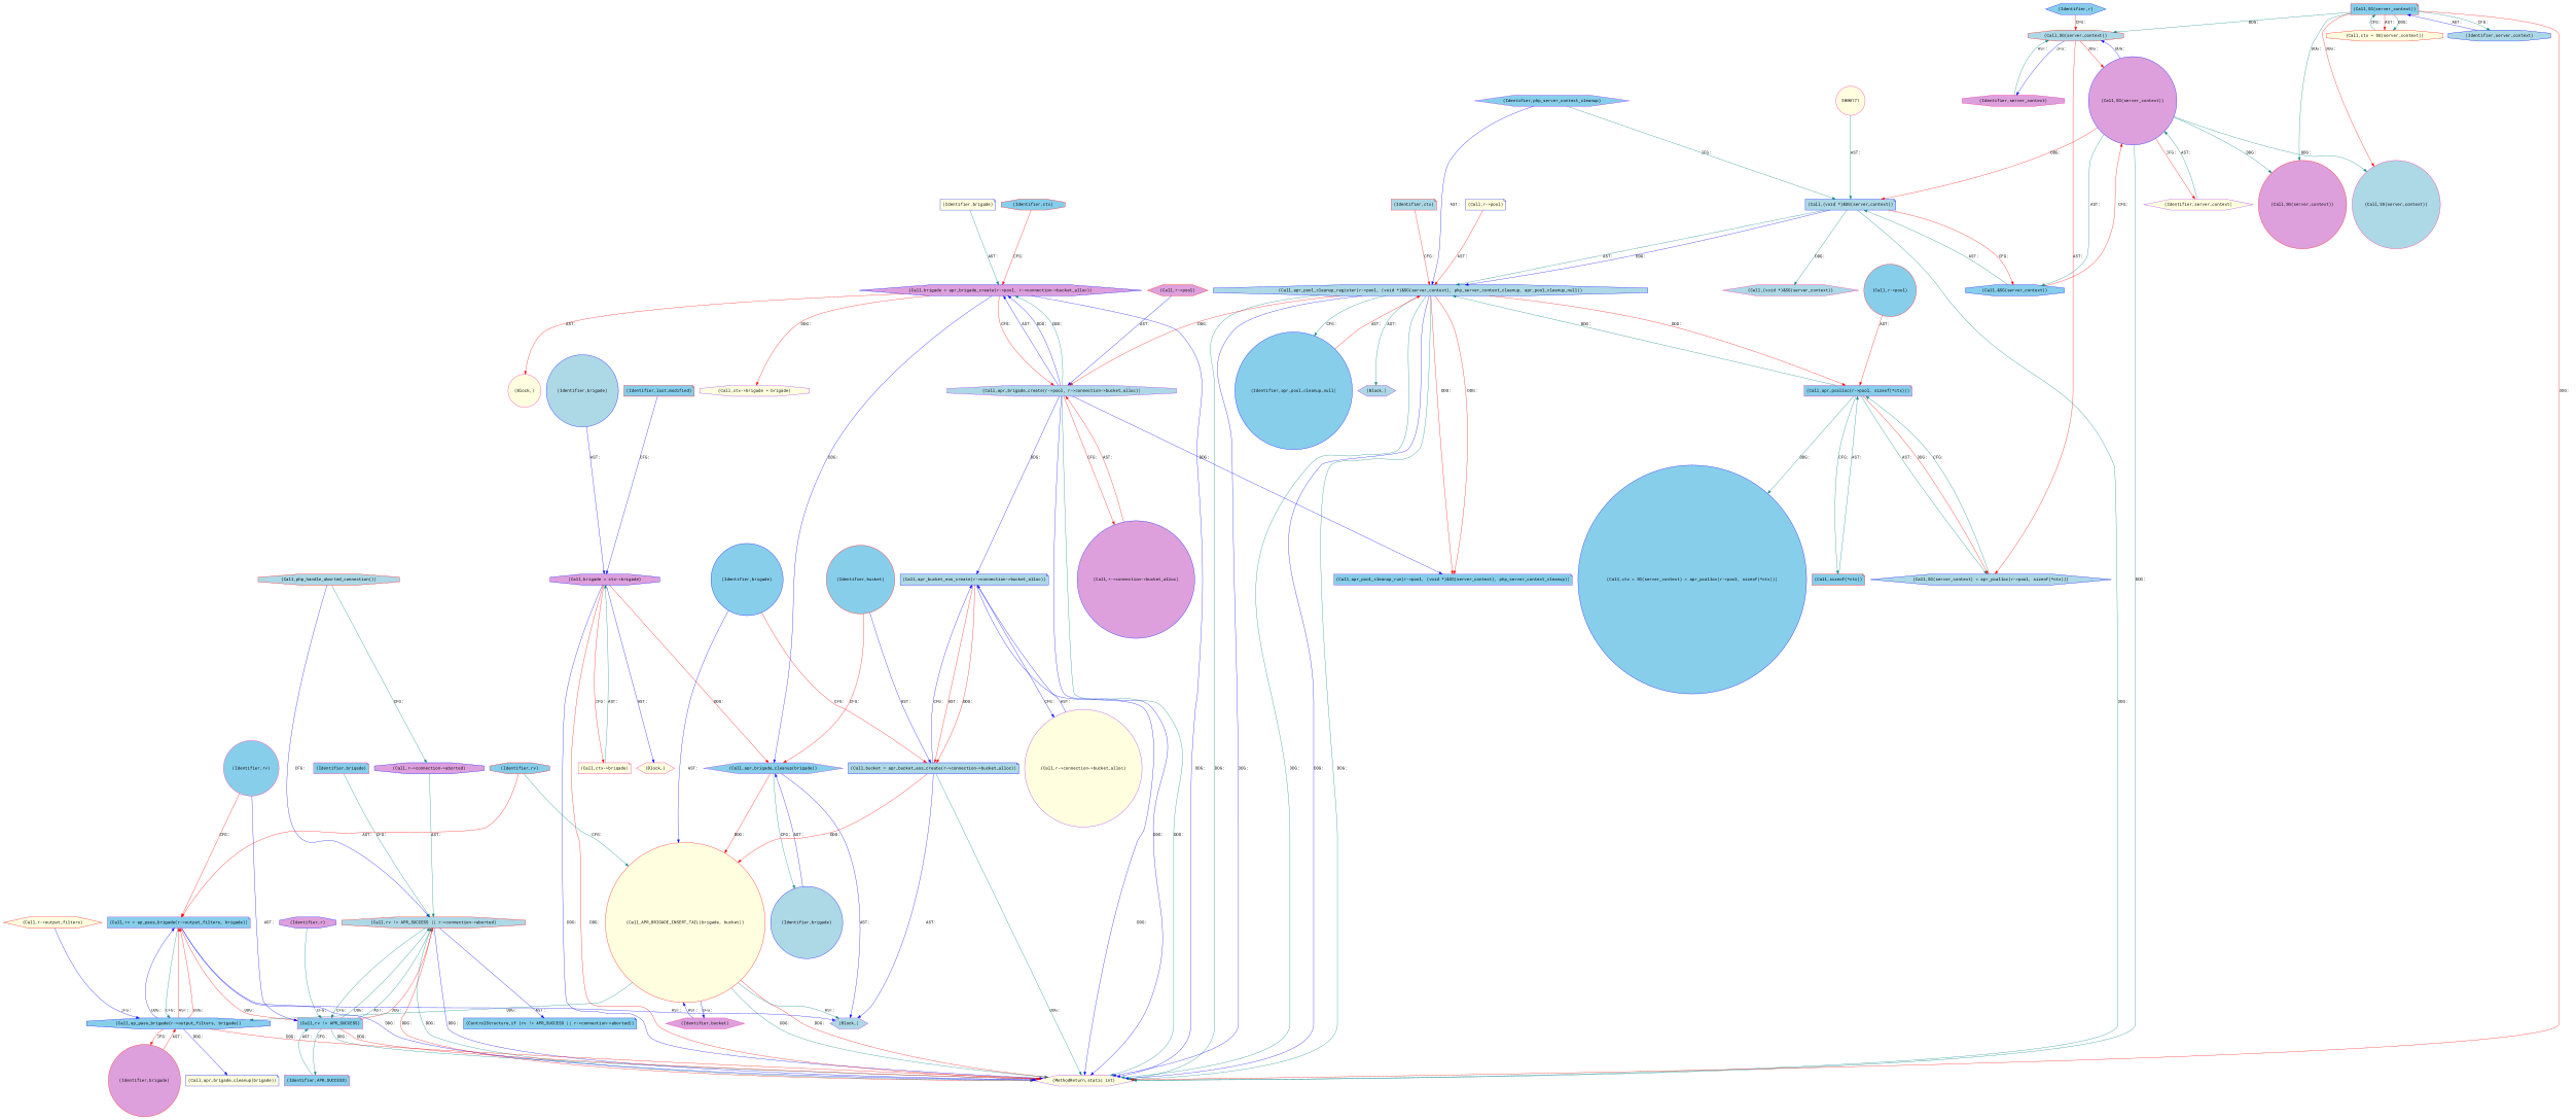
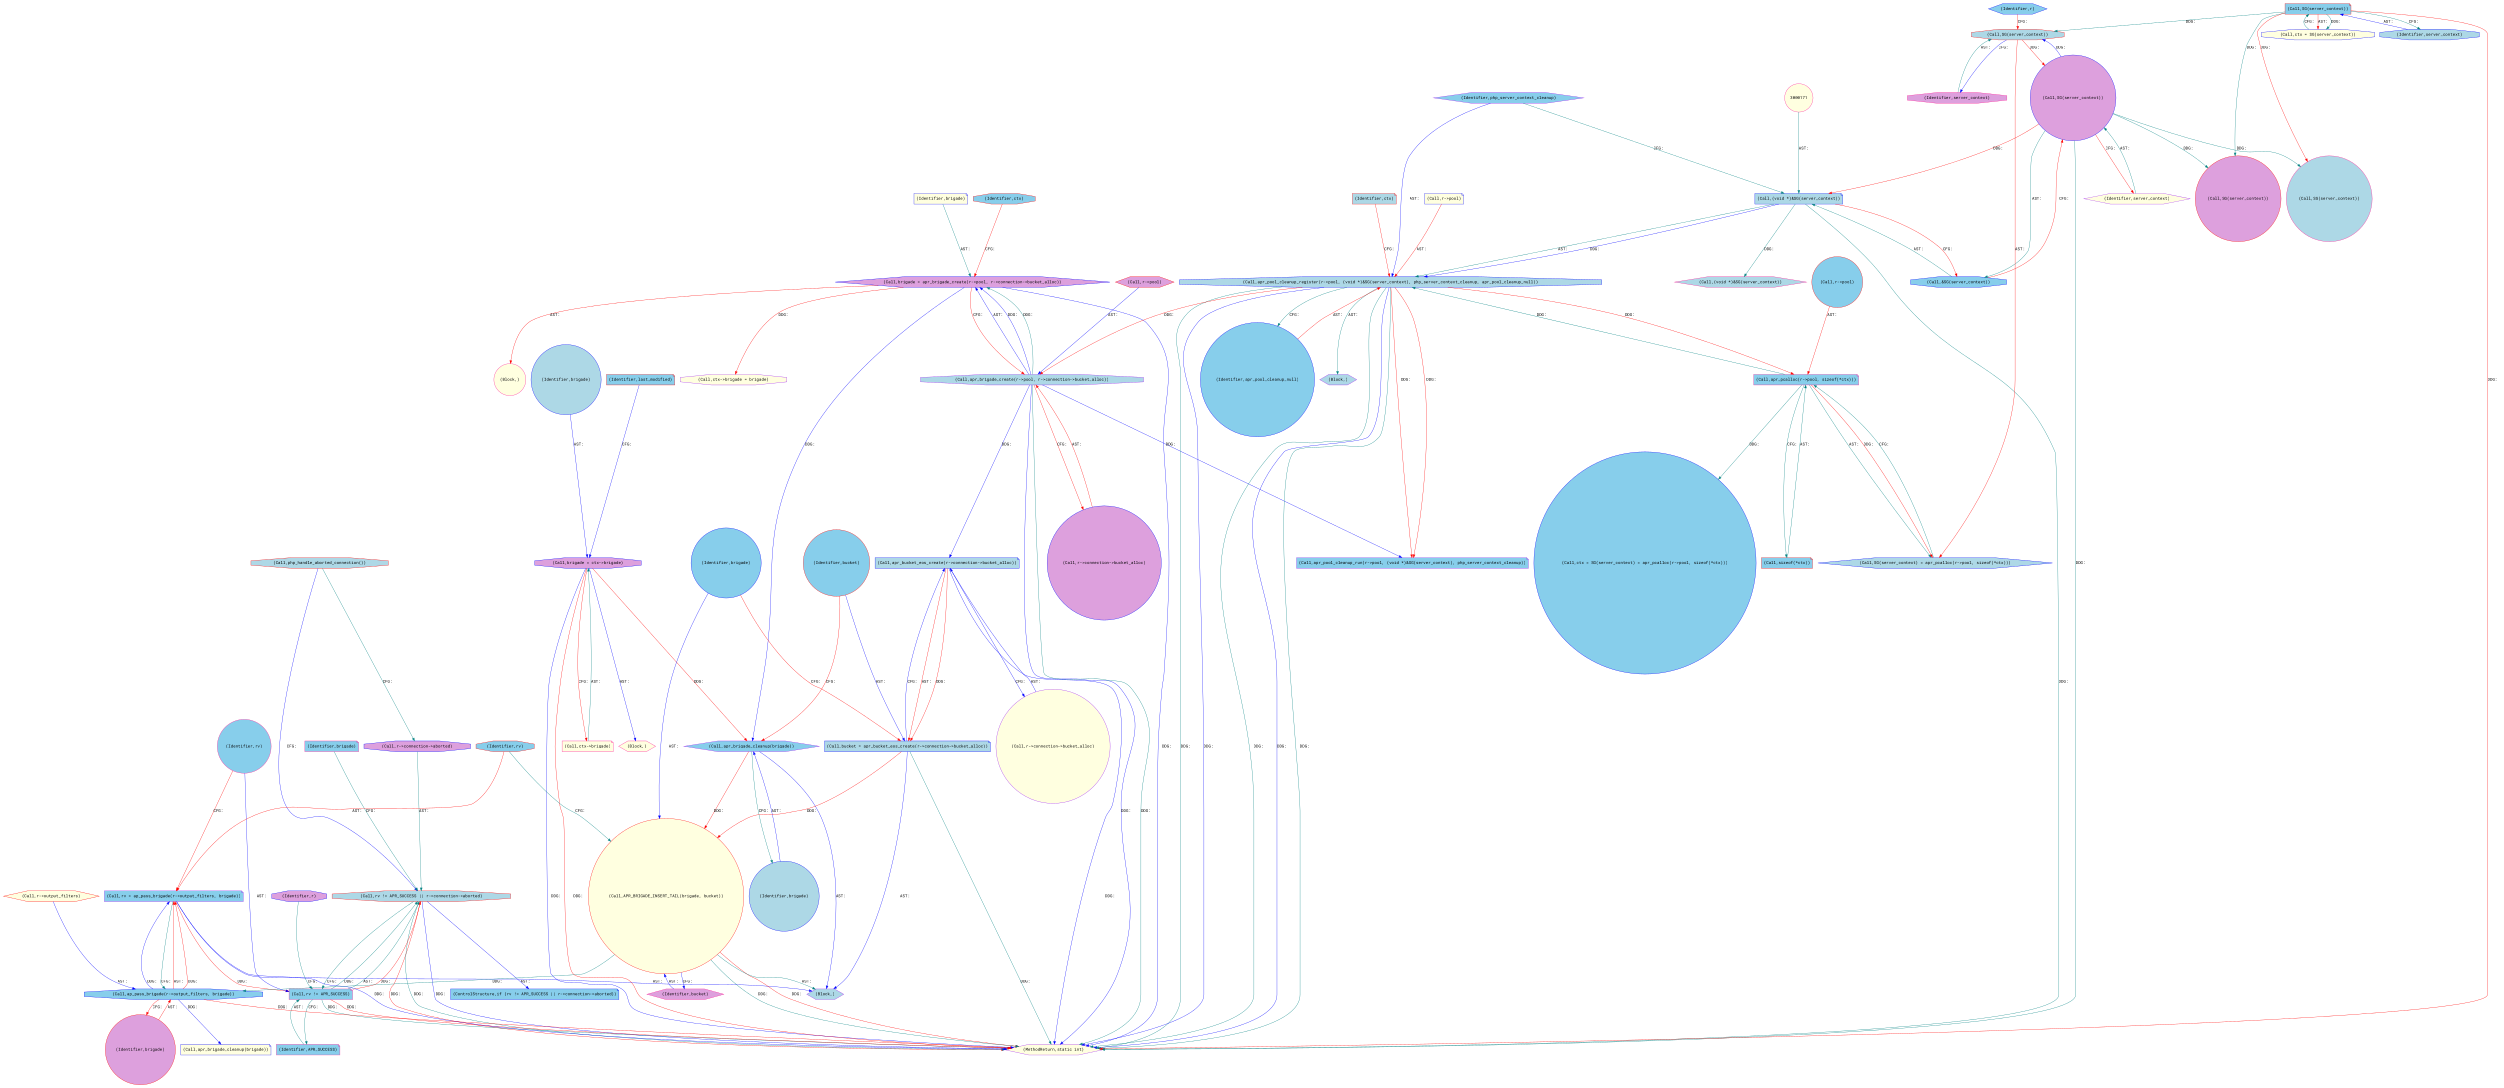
  digraph {
    fontname="Roboto Mono"
    node [color=blue fillcolor=skyblue fontname="Roboto Mono" shape=note style=filled]
    edge [color=teal fontname="Roboto Mono"]
    n1 [color=red fillcolor=lightblue label="(Call,rv != APR_SUCCESS || r->connection->aborted)" shape=octagon]
    n2 [color=deeppink label="(Call,rv != APR_SUCCESS)"]
    n3 [label="(ControlStructure,if (rv != APR_SUCCESS || r->connection->aborted))"]
    n4 [color=purple fillcolor=lightyellow label="(MethodReturn,static int)" shape=hexagon]
    n5 [color=deeppink label="(Identifier,APR_SUCCESS)"]
    n6 [fillcolor=plum label="(Call,r->connection->aborted)" shape=octagon]
    n7 [color=purple label="(Call,rv = ap_pass_brigade(r->output_filters, brigade))"]
    n8 [label="(Call,ap_pass_brigade(r->output_filters, brigade))" shape=octagon]
    n9 [color=purple fillcolor=lightblue label="(Block,)" shape=hexagon]
    n10 [fillcolor=lightyellow label="(Call,apr_brigade_cleanup(brigade))"]
    n11 [color=red fillcolor=plum label="(Identifier,brigade)" shape=circle]
    n12 [color=red fillcolor=lightyellow label="(Call,APR_BRIGADE_INSERT_TAIL(brigade, bucket))" shape=circle]
    n13 [color=deeppink fillcolor=plum label="(Identifier,bucket)" shape=hexagon]
    n14 [color=purple label="(Call,apr_brigade_cleanup(brigade))" shape=hexagon]
    n15 [fillcolor=lightblue label="(Identifier,brigade)" shape=circle]
    n16 [fillcolor=plum label="(Call,brigade = ctx->brigade)" shape=octagon]
    n17 [color=deeppink fillcolor=lightyellow label="(Call,ctx->brigade)"]
    n18 [color=deeppink fillcolor=lightyellow label="(Block,)" shape=hexagon]
    n19 [fillcolor=plum label="(Call,brigade = apr_brigade_create(r->pool, r->connection->bucket_alloc))" shape=hexagon]
    n20 [color=purple fillcolor=lightblue label="(Call,apr_brigade_create(r->pool, r->connection->bucket_alloc))" shape=octagon]
    n21 [color=deeppink fillcolor=lightyellow label="(Block,)" shape=circle]
    n22 [color=purple fillcolor=lightyellow label="(Call,ctx->brigade = brigade)" shape=octagon]
    n23 [fillcolor=lightblue label="(Call,apr_bucket_eos_create(r->connection->bucket_alloc))"]
    n24 [fillcolor=plum label="(Call,r->connection->bucket_alloc)" shape=circle]
    n25 [color=purple label="(Call,apr_pool_cleanup_run(r->pool, (void *)&SG(server_context), php_server_context_cleanup))"]
    n26 [fillcolor=lightblue label="(Call,bucket = apr_bucket_eos_create(r->connection->bucket_alloc))"]
    n27 [color=purple fillcolor=lightyellow label="(Call,r->connection->bucket_alloc)" shape=circle]
    n28 [fillcolor=lightblue label="(Call,apr_pool_cleanup_register(r->pool, (void *)&SG(server_context), php_server_context_cleanup, apr_pool_cleanup_null))" shape=octagon]
    n29 [color=deeppink label="(Call,apr_pcalloc(r->pool, sizeof(*ctx)))"]
    n30 [label="(Identifier,apr_pool_cleanup_null)" shape=circle]
    n31 [color=purple fillcolor=lightblue label="(Block,)" shape=hexagon]
    n32 [label="(Call,ctx = SG(server_context) = apr_pcalloc(r->pool, sizeof(*ctx)))" shape=circle]
    n33 [fillcolor=lightblue label="(Call,SG(server_context) = apr_pcalloc(r->pool, sizeof(*ctx)))" shape=hexagon]
    n34 [color=red label="(Call,sizeof(*ctx))"]
    n35 [fillcolor=lightblue label="(Call,(void *)&SG(server_context))"]
    n36 [color=deeppink fillcolor=lightblue label="(Call,(void *)&SG(server_context))" shape=hexagon]
    n37 [label="(Call,&SG(server_context))" shape=octagon]
    n38 [fillcolor=plum label="(Call,SG(server_context))" shape=circle]
    n39 [color=red fillcolor=lightblue label="(Call,SG(server_context))" shape=octagon]
    n40 [color=red fillcolor=plum label="(Call,SG(server_context))" shape=circle]
    n41 [color=purple fillcolor=lightyellow label="(Identifier,server_context)" shape=hexagon]
    n42 [color=deeppink fillcolor=lightblue label="(Call,SG(server_context))" shape=circle]
    n43 [color=deeppink fillcolor=plum label="(Identifier,server_context)" shape=octagon]
    n44 [color=red label="(Call,SG(server_context))"]
-   n45 [color=red fillcolor=lightyellow label="(Call,ctx = SG(server_context))" shape=octagon]
+   n45 [fillcolor=lightyellow label="(Call,ctx = SG(server_context))" shape=octagon]
    n46 [fillcolor=lightblue label="(Identifier,server_context)" shape=octagon]
    n47 [color=purple label="(Identifier,php_server_context_cleanup)" shape=hexagon]
    n48 [fillcolor=lightyellow label="(Identifier,brigade)"]
    n49 [color=red fillcolor=plum label="(Call,r->pool)" shape=hexagon]
    n50 [color=red label="(Identifier,last_modified)"]
    n51 [color=red fillcolor=lightyellow label="(Call,r->output_filters)" shape=hexagon]
    n52 [label="(Identifier,r)" shape=hexagon]
    n53 [color=red label="(Identifier,ctx)" shape=octagon]
    n54 [color=red fillcolor=lightblue label="(Call,php_handle_aborted_connection())" shape=octagon]
    n55 [color=red label="(Identifier,bucket)" shape=circle]
    n56 [fillcolor=lightblue label="(Identifier,brigade)" shape=circle]
    n57 [color=red label="(Call,r->pool)" shape=circle]
    n58 [color=deeppink label="(Identifier,rv)" shape=circle]
    n59 [color=deeppink label="(Identifier,brigade)"]
    n60 [fillcolor=lightyellow label="(Call,r->pool)"]
    n61 [color=red fillcolor=lightblue label="(Identifier,ctx)"]
    n62 [label="(Identifier,brigade)" shape=circle]
    n63 [fillcolor=plum label="(Identifier,r)" shape=octagon]
    n64 [color=red label="(Identifier,rv)" shape=octagon]
    n65 [color=deeppink fillcolor=lightyellow label=3000171 shape=circle]
    n1 -> n2 [label="CFG: "]
    n1 -> n3 [color=blue label="AST: "]
    n1 -> n4 [color=red label="DDG: "]
    n1 -> n4 [label="DDG: "]
    n1 -> n4 [color=blue label="DDG: "]
    n2 -> n1 [label="AST: "]
    n2 -> n1 [color=red label="DDG: "]
    n2 -> n1 [label="DDG: "]
    n2 -> n4 [label="DDG: "]
    n2 -> n4 [color=red label="DDG: "]
    n2 -> n5 [label="CFG: "]
    n5 -> n2 [label="AST: "]
    n6 -> n1 [label="AST: "]
    n7 -> n2 [color=red label="DDG: "]
    n7 -> n4 [color=blue label="DDG: "]
    n7 -> n8 [label="CFG: "]
    n7 -> n9 [color=blue label="AST: "]
    n8 -> n4 [color=red label="DDG: "]
    n8 -> n7 [color=red label="AST: "]
    n8 -> n7 [color=red label="DDG: "]
    n8 -> n7 [color=blue label="DDG: "]
    n8 -> n10 [color=blue label="DDG: "]
    n8 -> n11 [color=red label="CFG: "]
    n11 -> n8 [color=red label="AST: "]
    n12 -> n4 [color=red label="DDG: "]
    n12 -> n4 [label="DDG: "]
    n12 -> n8 [label="DDG: "]
    n12 -> n9 [label="AST: "]
    n12 -> n13 [color=blue label="CFG: "]
    n13 -> n12 [color=blue label="AST: "]
    n14 -> n9 [color=blue label="AST: "]
    n14 -> n12 [color=red label="DDG: "]
    n14 -> n15 [label="CFG: "]
    n15 -> n14 [color=blue label="AST: "]
    n16 -> n4 [color=blue label="DDG: "]
    n16 -> n4 [color=red label="DDG: "]
    n16 -> n14 [color=red label="DDG: "]
    n16 -> n17 [color=red label="CFG: "]
    n16 -> n18 [color=blue label="AST: "]
    n17 -> n16 [label="AST: "]
    n19 -> n4 [color=blue label="DDG: "]
    n19 -> n14 [color=blue label="DDG: "]
    n19 -> n20 [color=red label="CFG: "]
    n19 -> n21 [color=red label="AST: "]
    n19 -> n22 [color=red label="DDG: "]
    n20 -> n4 [color=blue label="DDG: "]
    n20 -> n4 [label="DDG: "]
    n20 -> n19 [color=blue label="AST: "]
    n20 -> n19 [color=blue label="DDG: "]
    n20 -> n19 [label="DDG: "]
    n20 -> n23 [color=blue label="DDG: "]
    n20 -> n24 [color=red label="CFG: "]
    n20 -> n25 [color=blue label="DDG: "]
    n23 -> n4 [color=blue label="DDG: "]
    n23 -> n26 [color=red label="AST: "]
    n23 -> n26 [color=red label="DDG: "]
    n23 -> n27 [color=blue label="CFG: "]
    n24 -> n20 [color=red label="AST: "]
    n26 -> n4 [label="DDG: "]
    n26 -> n9 [color=blue label="AST: "]
    n26 -> n12 [color=red label="DDG: "]
    n26 -> n23 [color=blue label="CFG: "]
    n27 -> n23 [color=blue label="AST: "]
    n28 -> n4 [label="DDG: "]
    n28 -> n4 [color=blue label="DDG: "]
    n28 -> n4 [label="DDG: "]
    n28 -> n4 [label="DDG: "]
    n28 -> n4 [color=blue label="DDG: "]
    n28 -> n20 [color=red label="DDG: "]
    n28 -> n25 [color=red label="DDG: "]
    n28 -> n25 [color=red label="DDG: "]
    n28 -> n29 [color=red label="DDG: "]
    n28 -> n30 [label="CFG: "]
    n28 -> n31 [label="AST: "]
    n29 -> n28 [label="DDG: "]
    n29 -> n32 [label="DDG: "]
    n29 -> n33 [label="AST: "]
    n29 -> n33 [color=red label="DDG: "]
    n29 -> n34 [label="CFG: "]
    n30 -> n28 [color=red label="AST: "]
    n33 -> n29 [label="CFG: "]
    n34 -> n29 [label="AST: "]
    n35 -> n4 [label="DDG: "]
    n35 -> n28 [label="AST: "]
    n35 -> n28 [color=blue label="DDG: "]
    n35 -> n36 [label="DDG: "]
    n35 -> n37 [color=red label="CFG: "]
    n37 -> n35 [label="AST: "]
    n37 -> n38 [color=red label="CFG: "]
    n38 -> n4 [label="DDG: "]
    n38 -> n35 [color=red label="DDG: "]
    n38 -> n37 [label="AST: "]
    n38 -> n39 [color=blue label="DDG: "]
    n38 -> n40 [label="DDG: "]
    n38 -> n41 [color=red label="CFG: "]
    n38 -> n42 [label="DDG: "]
    n39 -> n33 [color=red label="AST: "]
    n39 -> n38 [color=red label="DDG: "]
    n39 -> n43 [color=blue label="CFG: "]
    n41 -> n38 [label="AST: "]
    n43 -> n39 [label="AST: "]
    n44 -> n4 [color=red label="DDG: "]
    n44 -> n39 [label="DDG: "]
    n44 -> n40 [label="DDG: "]
    n44 -> n42 [color=red label="DDG: "]
    n44 -> n45 [color=red label="AST: "]
    n44 -> n45 [label="DDG: "]
    n44 -> n46 [label="CFG: "]
    n45 -> n44 [label="CFG: "]
    n46 -> n44 [color=blue label="AST: "]
    n47 -> n28 [color=blue label="AST: "]
    n47 -> n35 [label="CFG: "]
    n48 -> n19 [label="AST: "]
    n49 -> n20 [color=blue label="AST: "]
    n50 -> n16 [color=blue label="CFG: "]
-   n51 -> n8 [color=blue label="CFG: "]
+   n51 -> n8 [color=blue label="AST: "]
    n52 -> n39 [color=red label="CFG: "]
    n53 -> n19 [color=red label="CFG: "]
    n54 -> n1 [color=blue label="CFG: "]
    n54 -> n6 [label="CFG: "]
    n55 -> n14 [color=red label="CFG: "]
    n55 -> n26 [color=blue label="AST: "]
    n56 -> n16 [color=blue label="AST: "]
    n57 -> n29 [color=red label="AST: "]
    n58 -> n2 [color=blue label="AST: "]
    n58 -> n7 [color=red label="CFG: "]
    n59 -> n1 [label="CFG: "]
    n60 -> n28 [color=red label="AST: "]
    n61 -> n28 [color=red label="CFG: "]
    n62 -> n12 [color=blue label="AST: "]
    n62 -> n26 [color=red label="CFG: "]
    n63 -> n2 [label="CFG: "]
    n64 -> n7 [color=red label="AST: "]
    n64 -> n12 [label="CFG: "]
    n65 -> n35 [label="AST: "]
  }
